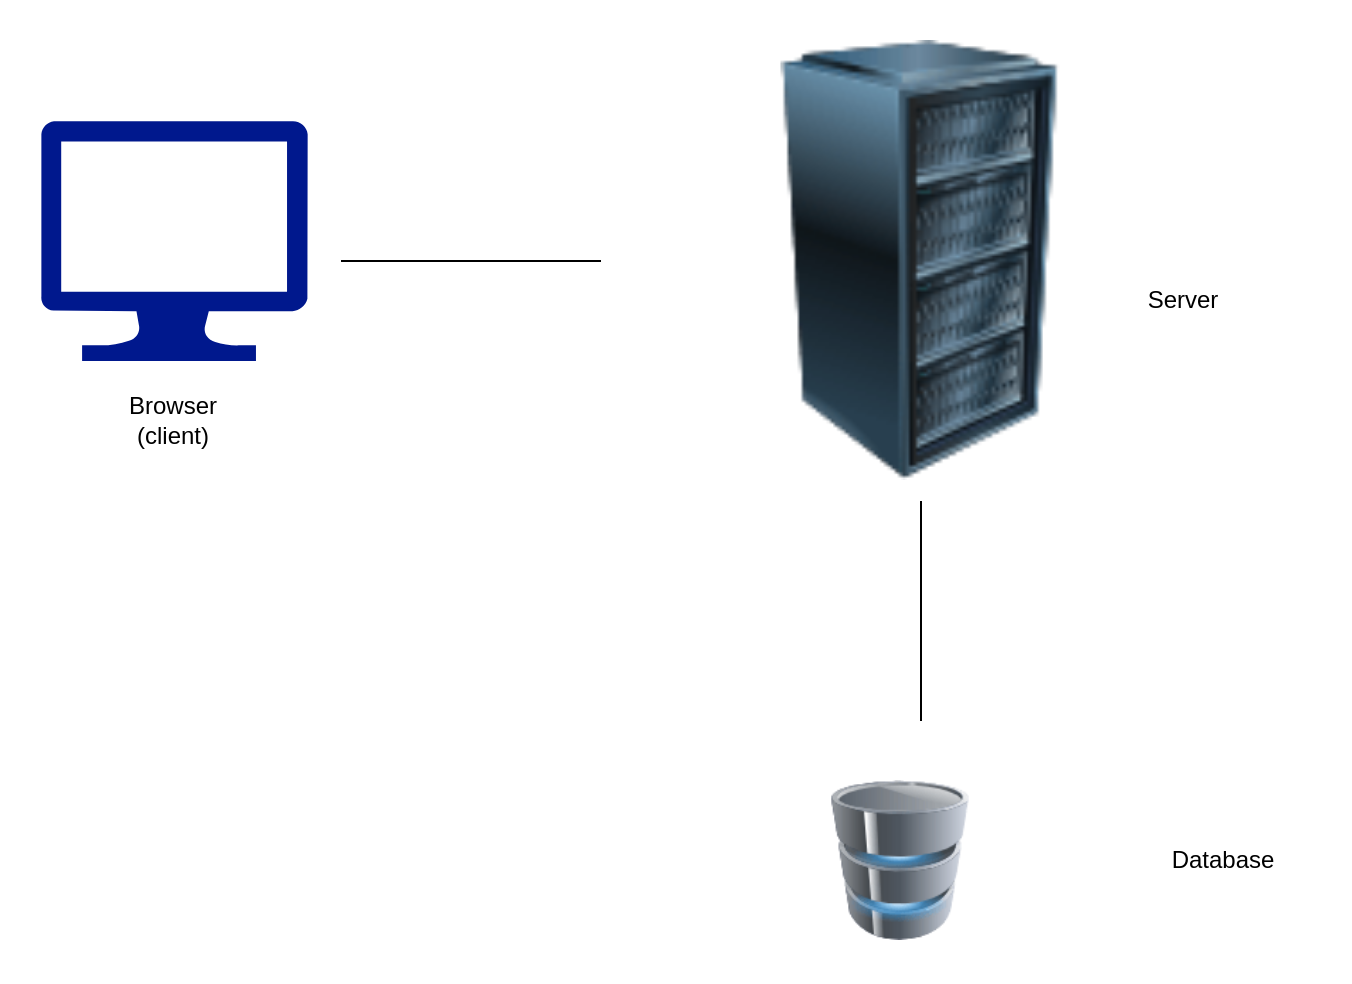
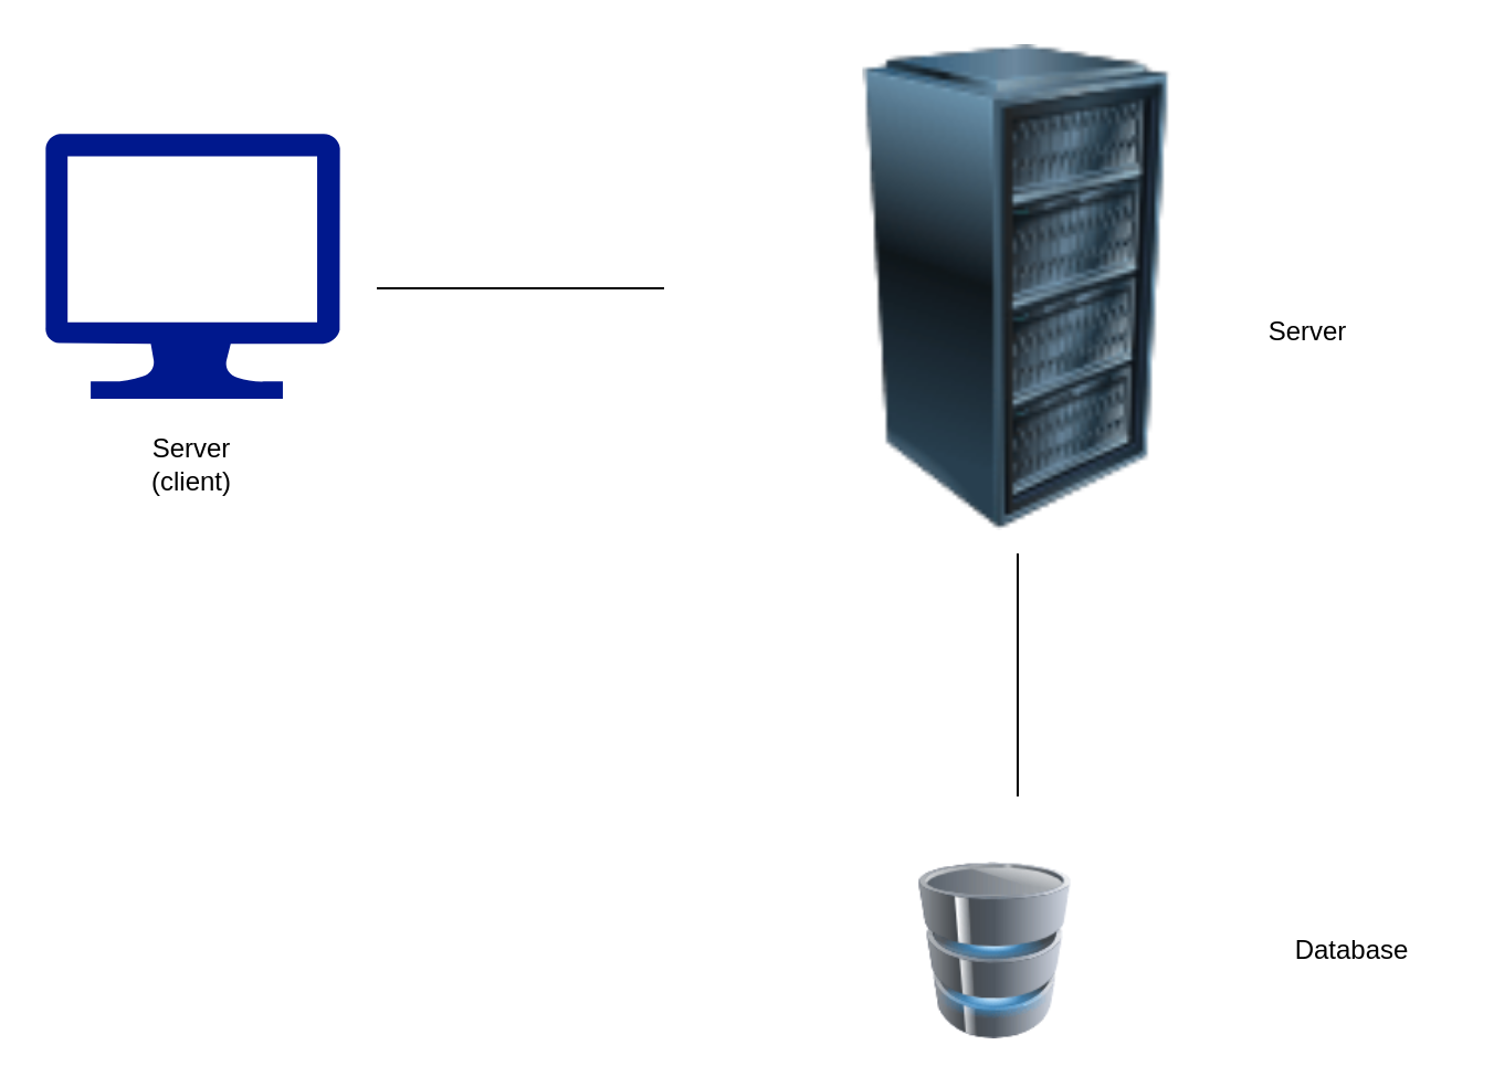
  <mxCell id="0" />
  <mxCell id="1" parent="0" />
  <mxCell id="2" value="" style="aspect=fixed;pointerEvents=1;shadow=0;dashed=0;html=1;strokeColor=none;labelPosition=center;verticalLabelPosition=bottom;verticalAlign=top;align=center;fillColor=#00188D;shape=mxgraph.azure.computer" vertex="1" parent="1"><mxGeometry x="20" y="60" width="133.33" height="120" as="geometry" /></mxCell>
  <mxCell id="3" value="" style="image;html=1;labelBackgroundColor=#ffffff;image=img/lib/clip_art/computers/Server_Rack_128x128.png" vertex="1" parent="1"><mxGeometry x="350" y="20" width="220" height="220" as="geometry" /></mxCell>
  <mxCell id="4" value="" style="image;html=1;labelBackgroundColor=#ffffff;image=img/lib/clip_art/computers/Database_128x128.png" vertex="1" parent="1"><mxGeometry x="410" y="390" width="80" height="80" as="geometry" /></mxCell>
  <mxCell id="5" value="" style="endArrow=none;html=1;" edge="1" parent="1"><mxGeometry width="50" height="50" relative="1" as="geometry"><mxPoint x="300" y="130" as="sourcePoint" /><mxPoint x="170" y="130" as="targetPoint" /></mxGeometry></mxCell>
  <mxCell id="6" value="" style="endArrow=none;html=1;" edge="1" parent="1"><mxGeometry width="50" height="50" relative="1" as="geometry"><mxPoint x="460" y="360" as="sourcePoint" /><mxPoint x="460" y="250" as="targetPoint" /></mxGeometry></mxCell>
- <mxCell id="7" value="Browser&lt;br&gt;(client)" style="text;html=1;strokeColor=none;fillColor=none;align=center;verticalAlign=middle;whiteSpace=wrap;rounded=0;" vertex="1" parent="1"><mxGeometry x="44.99" y="190" width="83.34" height="40" as="geometry" /></mxCell>
+ <mxCell id="7" value="Server&lt;br&gt;(client)" style="text;html=1;strokeColor=none;fillColor=none;align=center;verticalAlign=middle;whiteSpace=wrap;rounded=0;" vertex="1" parent="1"><mxGeometry x="44.99" y="190" width="83.34" height="40" as="geometry" /></mxCell>
  <mxCell id="8" value="Server" style="text;html=1;strokeColor=none;fillColor=none;align=center;verticalAlign=middle;whiteSpace=wrap;rounded=0;" vertex="1" parent="1"><mxGeometry x="550" y="130" width="83.34" height="40" as="geometry" /></mxCell>
  <mxCell id="9" value="Database" style="text;html=1;strokeColor=none;fillColor=none;align=center;verticalAlign=middle;whiteSpace=wrap;rounded=0;" vertex="1" parent="1"><mxGeometry x="570" y="410" width="83.34" height="40" as="geometry" /></mxCell>
